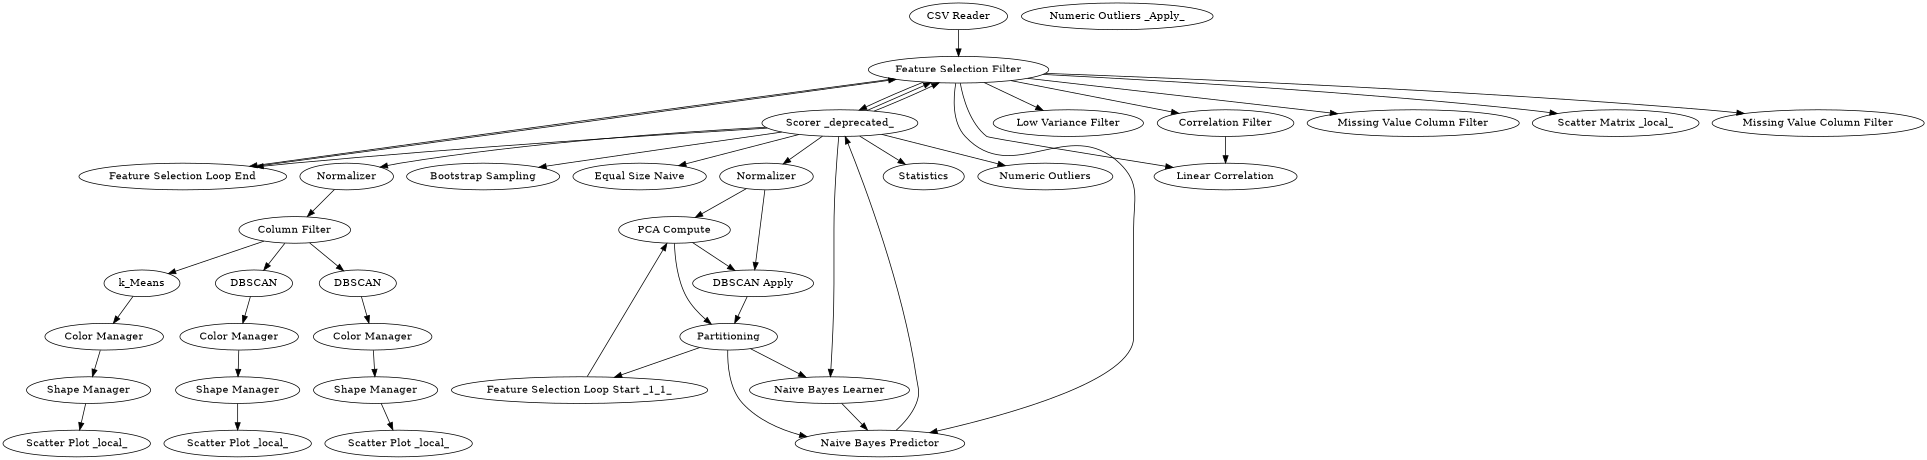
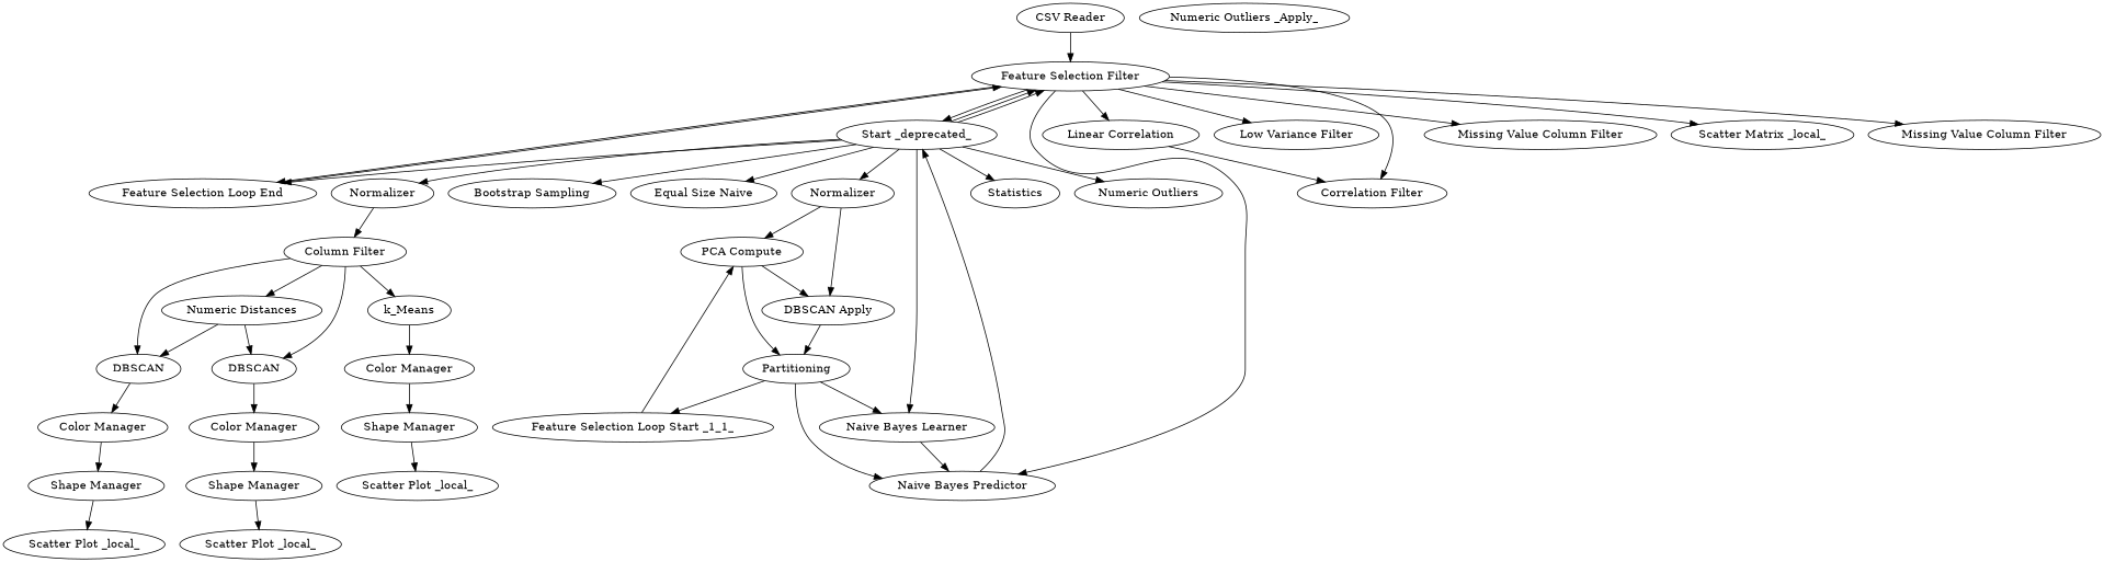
  digraph {
    rankdir=TB
    n1 [label="CSV Reader"]
    n2 [label="Feature Selection Filter"]
    n3 [label="Feature Selection Loop End"]
-   n4 [label="Scorer _deprecated_"]
+   n4 [label="Start _deprecated_"]
    n5 [label="Naive Bayes Predictor"]
    n6 [label="Correlation Filter"]
    n7 [label="Low Variance Filter"]
    n8 [label="Linear Correlation"]
    n9 [label="Missing Value Column Filter"]
    n10 [label="Scatter Matrix _local_"]
    n11 [label="Missing Value Column Filter"]
    n12 [label="Naive Bayes Learner"]
    n13 [label=Statistics]
    n14 [label="Numeric Outliers"]
    n15 [label=Normalizer]
    n16 [label="Bootstrap Sampling"]
    n17 [label="Equal Size Naive"]
    n18 [label=Normalizer]
    n19 [label="PCA Compute"]
    n20 [label="DBSCAN Apply"]
    n21 [label=Partitioning]
    n22 [label="Feature Selection Loop Start _1_1_"]
    n23 [label="Column Filter"]
    n24 [label="Numeric Outliers _Apply_"]
    n25 [label=DBSCAN]
    n26 [label="Color Manager"]
    n27 [label="Shape Manager"]
+   n28 [label="Numeric Distances"]
    n29 [label=DBSCAN]
    n30 [label="Color Manager"]
    n31 [label=k_Means]
    n32 [label="Color Manager"]
    n33 [label="Shape Manager"]
    n34 [label="Scatter Plot _local_"]
    n35 [label="Scatter Plot _local_"]
    n36 [label="Shape Manager"]
    n37 [label="Scatter Plot _local_"]
    n1 -> n2
    n2 -> n3
    n2 -> n4
    n2 -> n5
    n2 -> n6
    n2 -> n7
    n2 -> n8
    n2 -> n9
    n2 -> n10
    n2 -> n11
    n3 -> n2
    n4 -> n2
    n4 -> n2
    n4 -> n3
    n4 -> n12
    n4 -> n13
    n4 -> n14
    n4 -> n15
    n4 -> n16
    n4 -> n17
    n4 -> n18
    n5 -> n4
-   n6 -> n8
+   n8 -> n6
    n12 -> n5
    n15 -> n19
    n15 -> n20
    n18 -> n23
    n19 -> n20
    n19 -> n21
    n20 -> n21
    n21 -> n5
    n21 -> n12
    n21 -> n22
    n22 -> n19
    n23 -> n25
+   n23 -> n28
    n23 -> n29
    n23 -> n31
    n25 -> n26
    n26 -> n27
    n27 -> n35
+   n28 -> n25
+   n28 -> n29
    n29 -> n30
    n30 -> n36
    n31 -> n32
    n32 -> n33
    n33 -> n34
    n36 -> n37
  }
